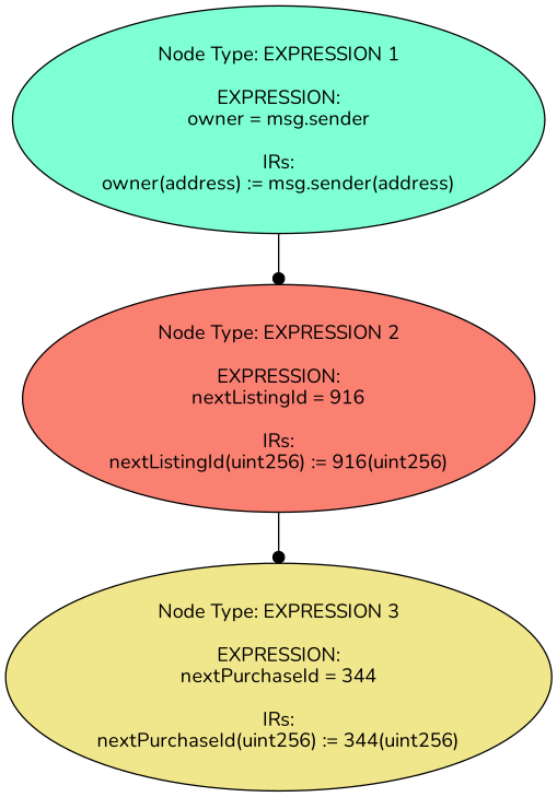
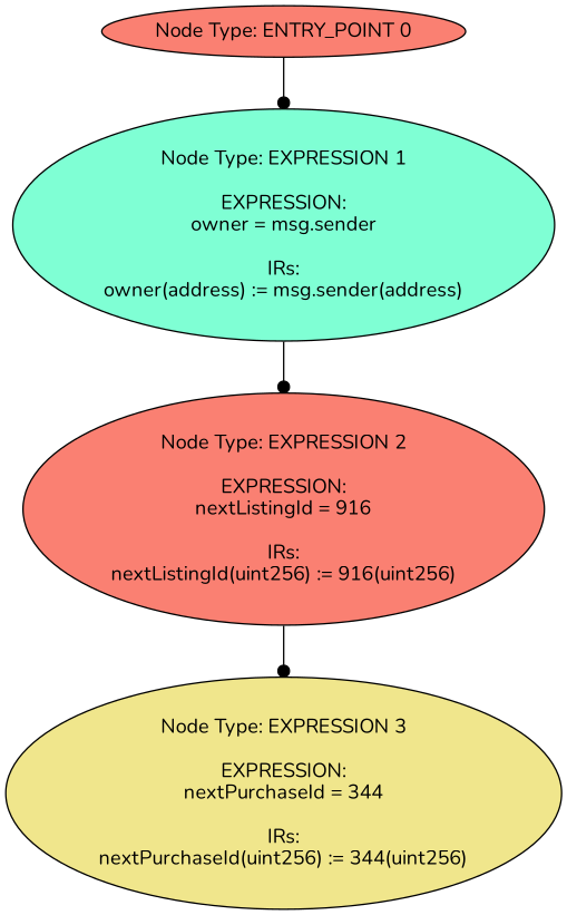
  digraph {
    fontname=Nunito
    node [style=filled fillcolor=salmon fontname=Nunito]
    edge [arrowhead=dot fontname=Nunito]
+   n1 [label="Node Type: ENTRY_POINT 0\n"]
    n2 [label="Node Type: EXPRESSION 1\n\nEXPRESSION:\nowner = msg.sender\n\nIRs:\nowner(address) := msg.sender(address)" fillcolor=aquamarine]
    n3 [label="Node Type: EXPRESSION 2\n\nEXPRESSION:\nnextListingId = 916\n\nIRs:\nnextListingId(uint256) := 916(uint256)"]
    n4 [label="Node Type: EXPRESSION 3\n\nEXPRESSION:\nnextPurchaseId = 344\n\nIRs:\nnextPurchaseId(uint256) := 344(uint256)" fillcolor=khaki]
+   n1 -> n2
    n2 -> n3
    n3 -> n4
  }
